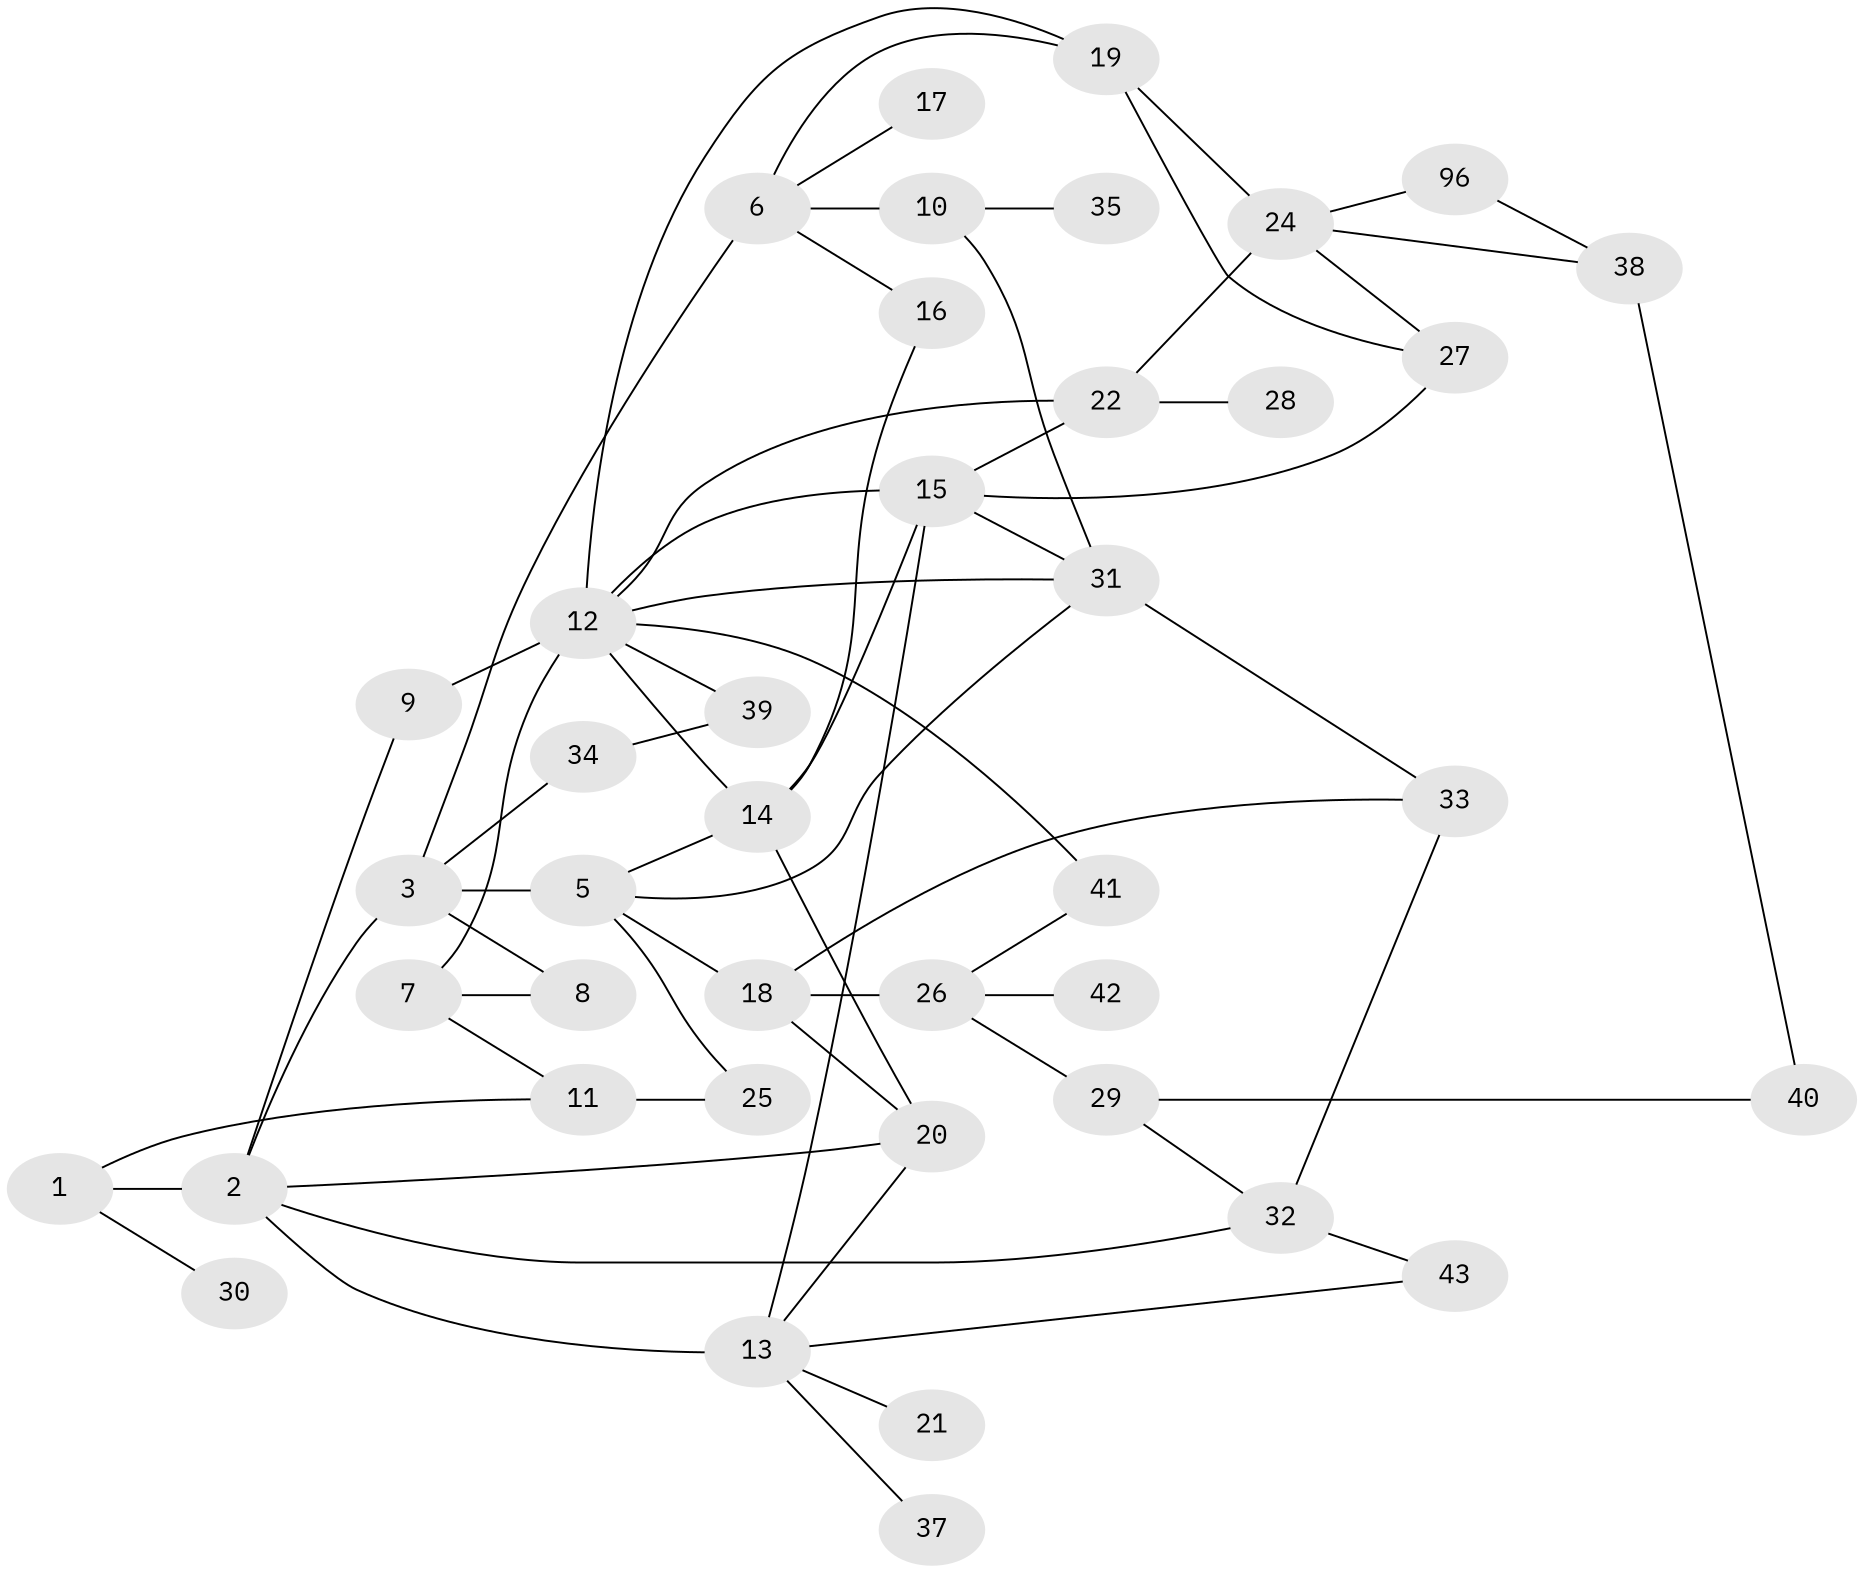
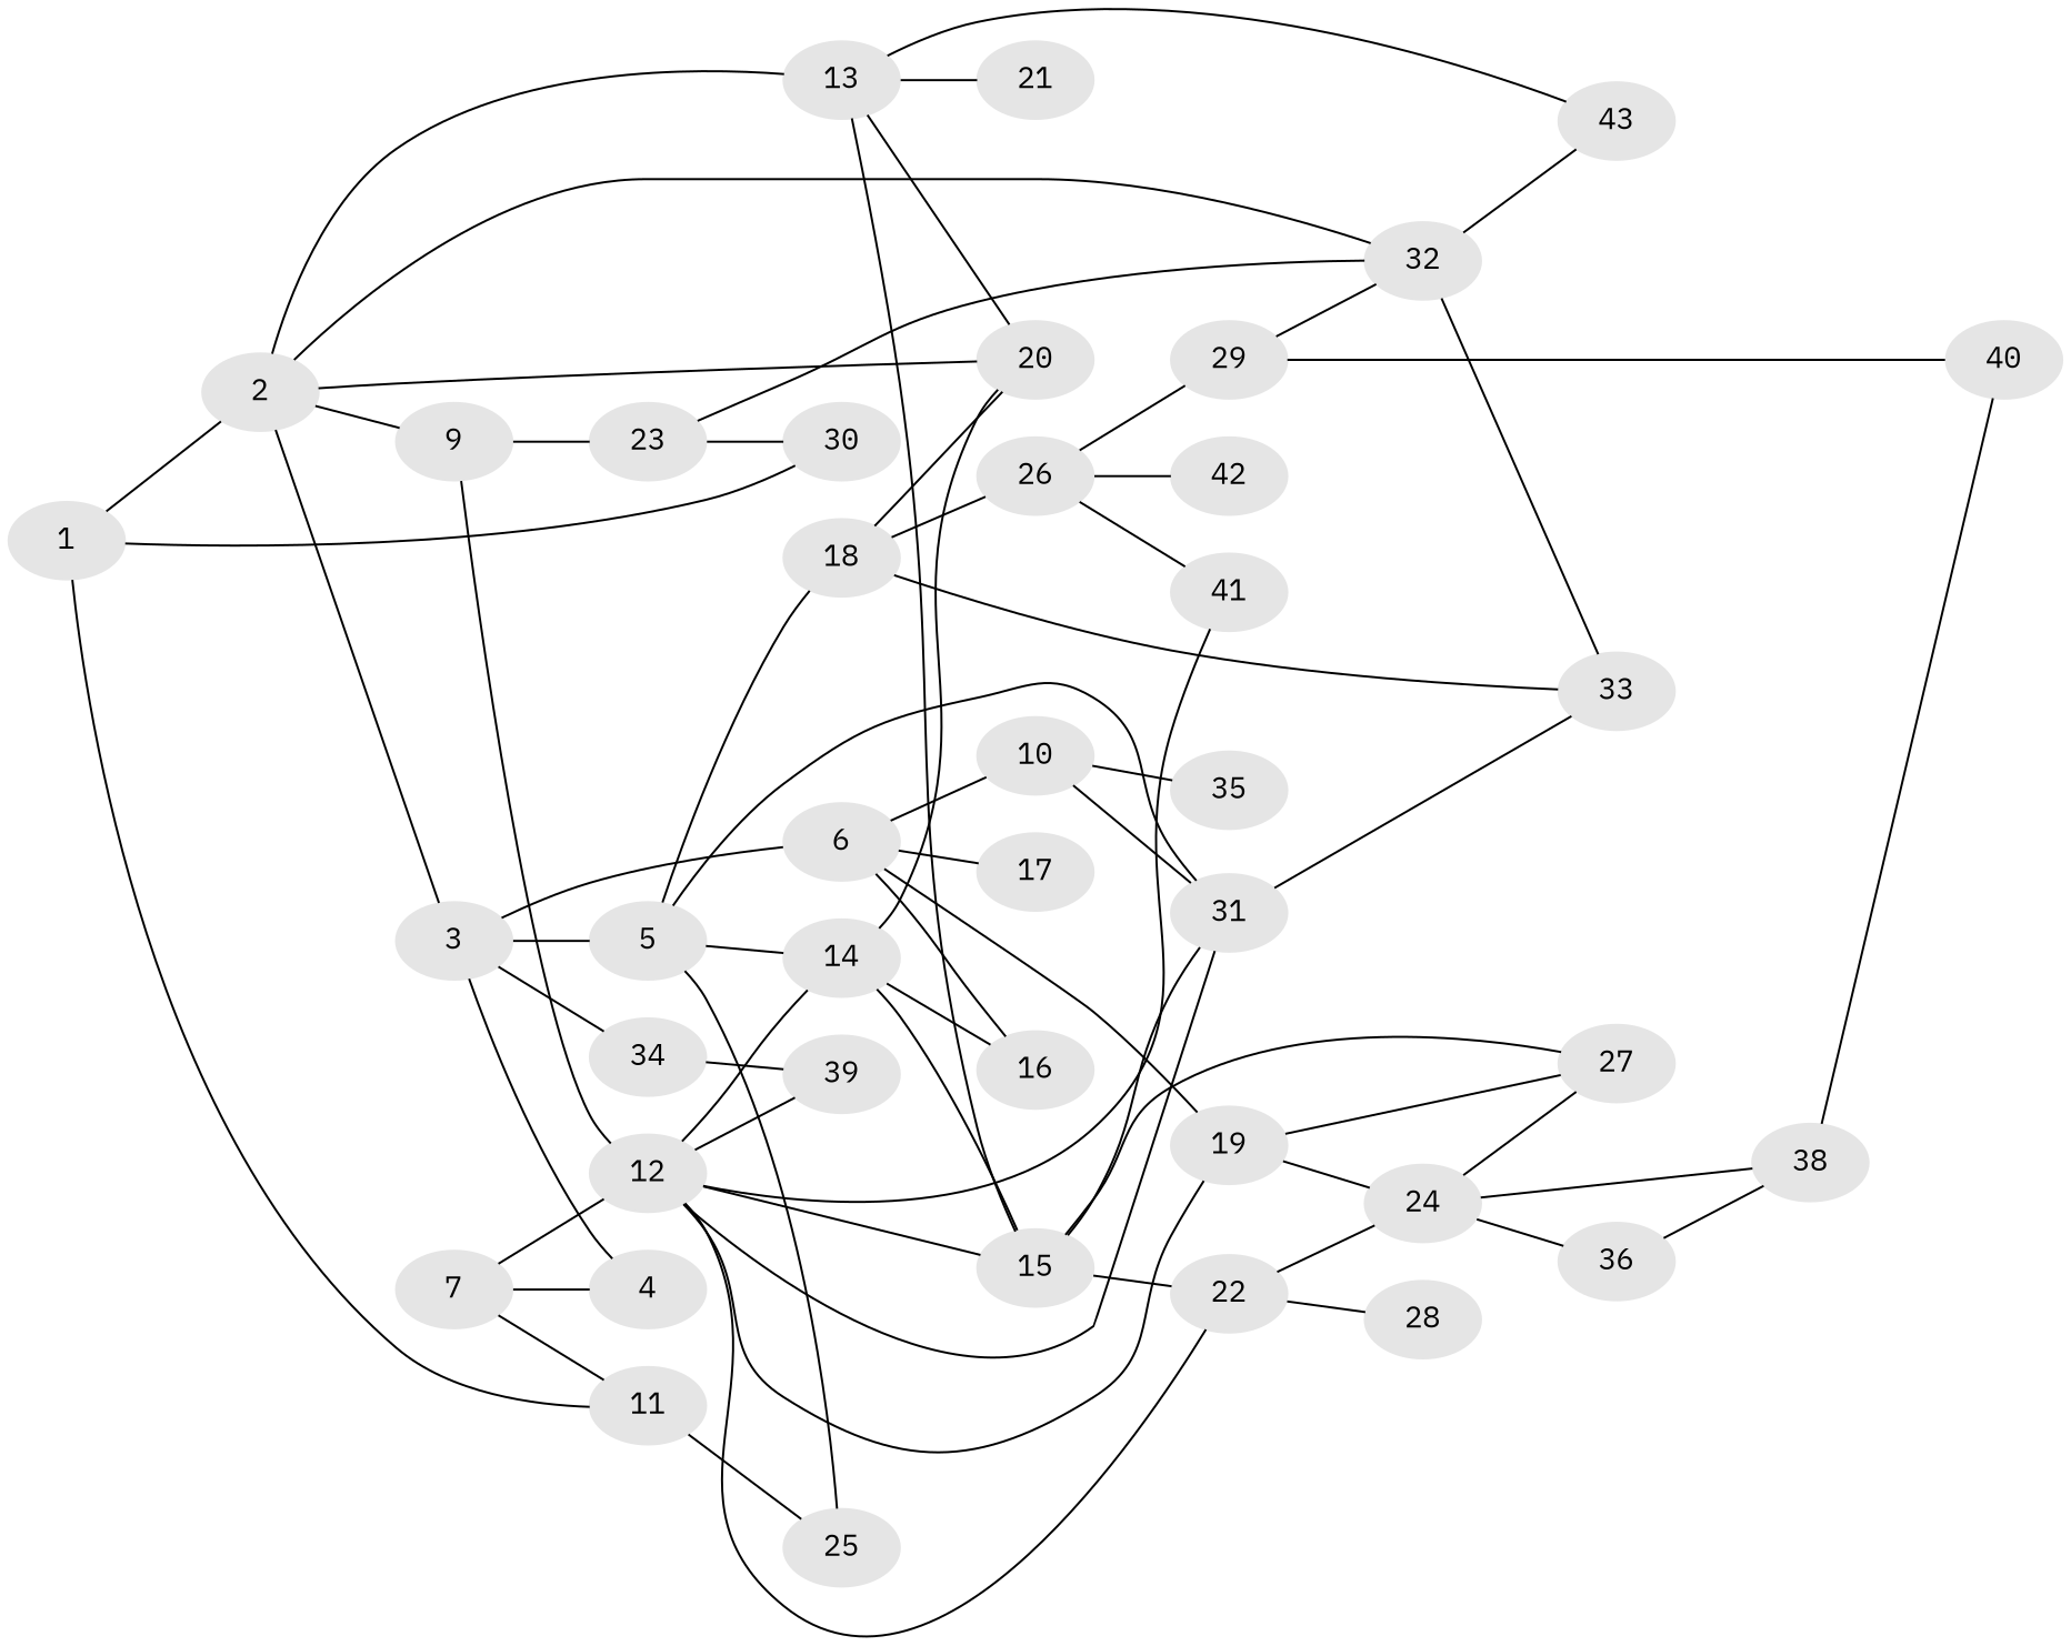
  graph {
    fontname="IBM Plex Mono"
    rankdir=LR
    node [color=gray90 fontname="IBM Plex Mono" style=filled]
    edge [fontname="IBM Plex Mono" weight=1.0]
    1
    2
    11
    30
    3
    9
    13
    20
    32
    25
    5
    6
-   8
+   8 [label=4]
    34
    12
+   23
    15
    21
-   37
    43
    33
    14
    18
    31
    10
    16
    17
    19
    39
    7
    26
    35
    27
    24
    22
    41
    28
    29
    42
-   36 [label=96]
+   36
    38
    40
    1 -- 2
    1 -- 11
    1 -- 30
    2 -- 3
    2 -- 9
    2 -- 13
    2 -- 20
    2 -- 32
    11 -- 25
    3 -- 5
    3 -- 6
    3 -- 8
    3 -- 34
    9 -- 12
+   9 -- 23
    13 -- 20
    13 -- 15
    13 -- 21
-   13 -- 37
    13 -- 43
    32 -- 43
    32 -- 33
    5 -- 25
    5 -- 14
    5 -- 18
    5 -- 31
    6 -- 10
    6 -- 16
    6 -- 17
    6 -- 19
    34 -- 39
    12 -- 15
    12 -- 14
    12 -- 31
    12 -- 19
    12 -- 39
    12 -- 22
    12 -- 41
+   23 -- 30
+   23 -- 32
    15 -- 31 [weight=2.0]
    15 -- 27
    15 -- 22
    14 -- 20
    14 -- 15
    14 -- 16
    18 -- 20
    18 -- 33
    18 -- 26
    31 -- 33
    10 -- 31
    10 -- 35
    19 -- 27
    19 -- 24
    7 -- 11
    7 -- 8
    7 -- 12
    26 -- 41
    26 -- 29
    26 -- 42
    24 -- 27
    24 -- 36
    24 -- 38
    22 -- 24
    22 -- 28
    29 -- 32
    29 -- 40 [weight=2.0]
    36 -- 38
    38 -- 40
  }
